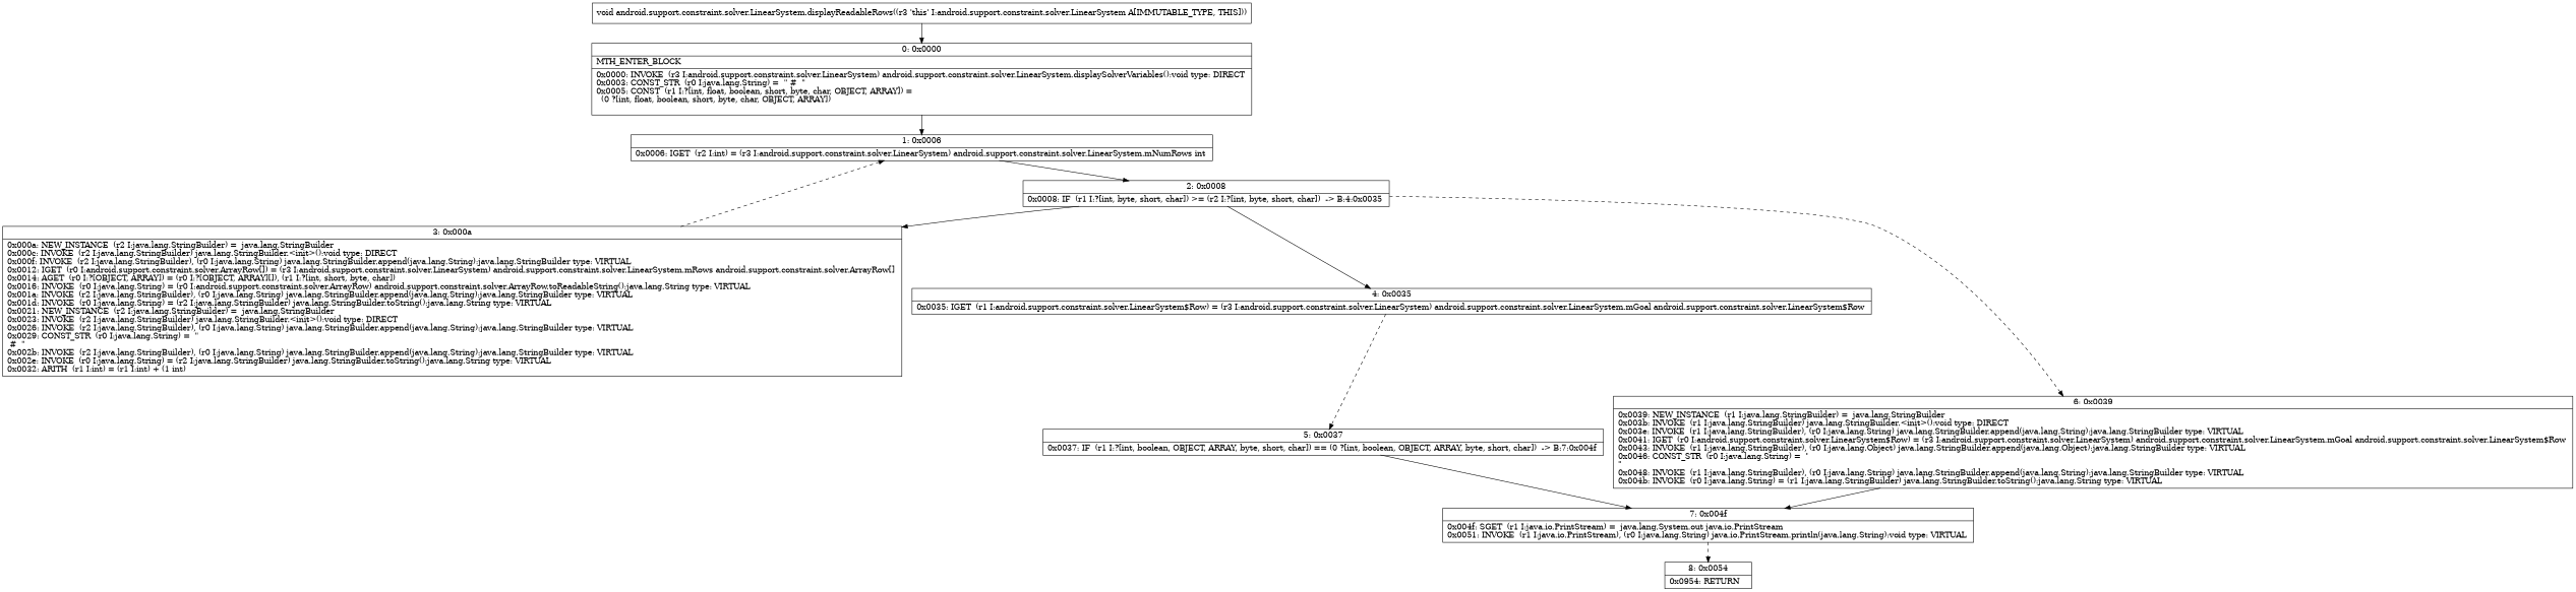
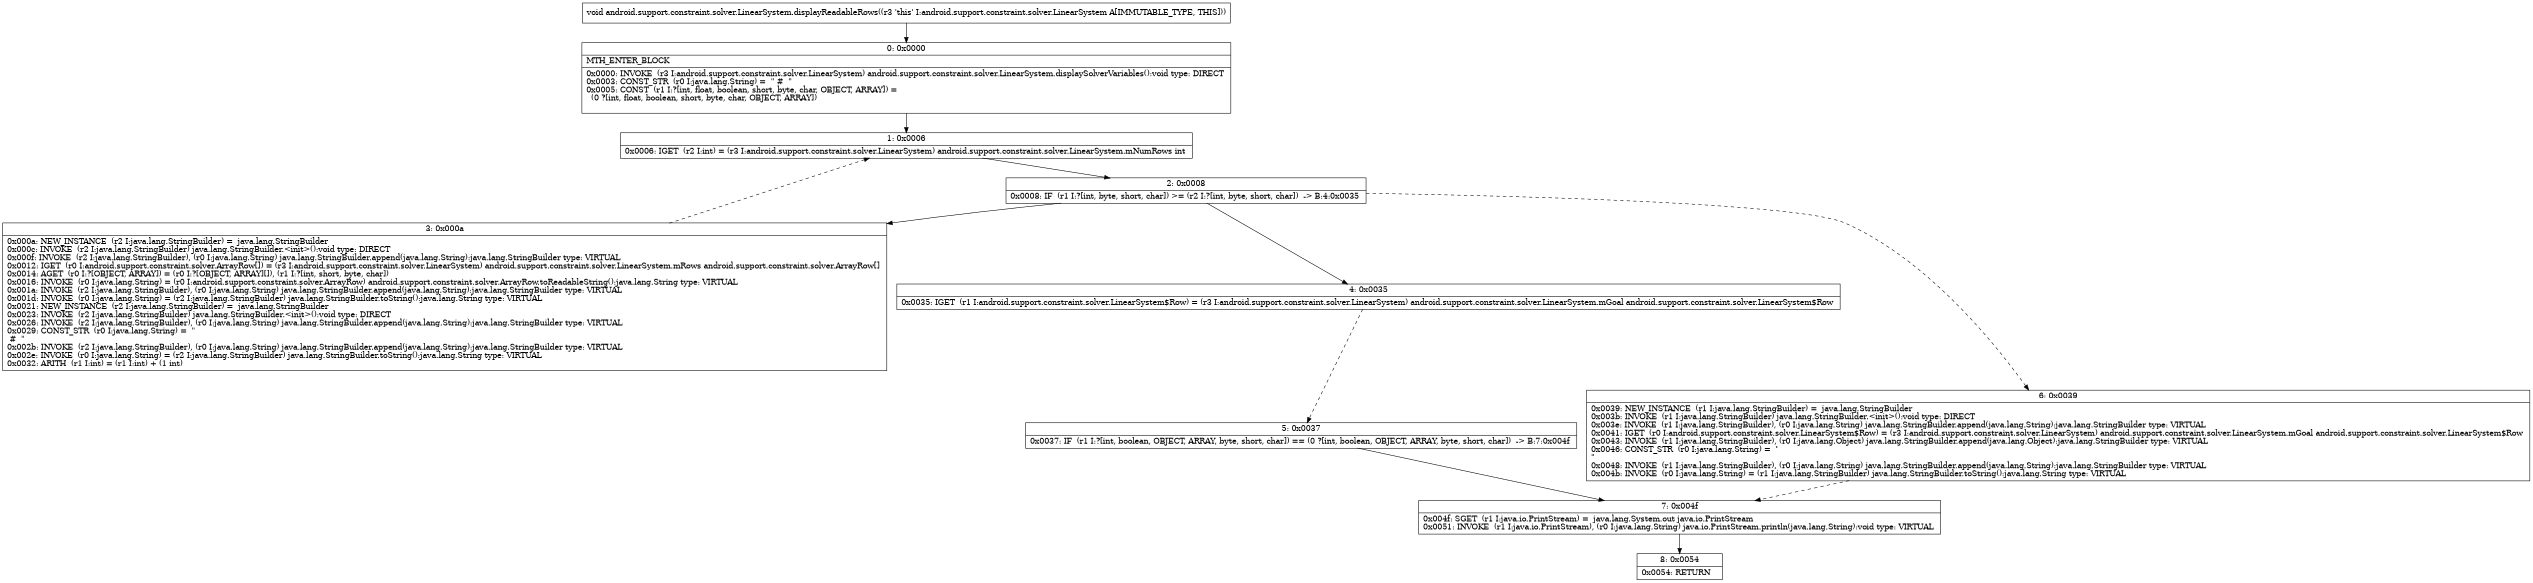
  digraph {
    node [shape=record]
    n1 [label="{0\:\ 0x0000|MTH_ENTER_BLOCK\l|0x0000: INVOKE  (r3 I:android.support.constraint.solver.LinearSystem) android.support.constraint.solver.LinearSystem.displaySolverVariables():void type: DIRECT \l0x0003: CONST_STR  (r0 I:java.lang.String) =  \" #  \" \l0x0005: CONST  (r1 I:?[int, float, boolean, short, byte, char, OBJECT, ARRAY]) = \l  (0 ?[int, float, boolean, short, byte, char, OBJECT, ARRAY])\l \l}"]
    n2 [label="{1\:\ 0x0006|0x0006: IGET  (r2 I:int) = (r3 I:android.support.constraint.solver.LinearSystem) android.support.constraint.solver.LinearSystem.mNumRows int \l}"]
    n3 [label="{2\:\ 0x0008|0x0008: IF  (r1 I:?[int, byte, short, char]) \>= (r2 I:?[int, byte, short, char])  \-\> B:4:0x0035 \l}"]
    n4 [label="{3\:\ 0x000a|0x000a: NEW_INSTANCE  (r2 I:java.lang.StringBuilder) =  java.lang.StringBuilder \l0x000c: INVOKE  (r2 I:java.lang.StringBuilder) java.lang.StringBuilder.\<init\>():void type: DIRECT \l0x000f: INVOKE  (r2 I:java.lang.StringBuilder), (r0 I:java.lang.String) java.lang.StringBuilder.append(java.lang.String):java.lang.StringBuilder type: VIRTUAL \l0x0012: IGET  (r0 I:android.support.constraint.solver.ArrayRow[]) = (r3 I:android.support.constraint.solver.LinearSystem) android.support.constraint.solver.LinearSystem.mRows android.support.constraint.solver.ArrayRow[] \l0x0014: AGET  (r0 I:?[OBJECT, ARRAY]) = (r0 I:?[OBJECT, ARRAY][]), (r1 I:?[int, short, byte, char]) \l0x0016: INVOKE  (r0 I:java.lang.String) = (r0 I:android.support.constraint.solver.ArrayRow) android.support.constraint.solver.ArrayRow.toReadableString():java.lang.String type: VIRTUAL \l0x001a: INVOKE  (r2 I:java.lang.StringBuilder), (r0 I:java.lang.String) java.lang.StringBuilder.append(java.lang.String):java.lang.StringBuilder type: VIRTUAL \l0x001d: INVOKE  (r0 I:java.lang.String) = (r2 I:java.lang.StringBuilder) java.lang.StringBuilder.toString():java.lang.String type: VIRTUAL \l0x0021: NEW_INSTANCE  (r2 I:java.lang.StringBuilder) =  java.lang.StringBuilder \l0x0023: INVOKE  (r2 I:java.lang.StringBuilder) java.lang.StringBuilder.\<init\>():void type: DIRECT \l0x0026: INVOKE  (r2 I:java.lang.StringBuilder), (r0 I:java.lang.String) java.lang.StringBuilder.append(java.lang.String):java.lang.StringBuilder type: VIRTUAL \l0x0029: CONST_STR  (r0 I:java.lang.String) =  \"\l #  \" \l0x002b: INVOKE  (r2 I:java.lang.StringBuilder), (r0 I:java.lang.String) java.lang.StringBuilder.append(java.lang.String):java.lang.StringBuilder type: VIRTUAL \l0x002e: INVOKE  (r0 I:java.lang.String) = (r2 I:java.lang.StringBuilder) java.lang.StringBuilder.toString():java.lang.String type: VIRTUAL \l0x0032: ARITH  (r1 I:int) = (r1 I:int) + (1 int) \l}"]
    n5 [label="{4\:\ 0x0035|0x0035: IGET  (r1 I:android.support.constraint.solver.LinearSystem$Row) = (r3 I:android.support.constraint.solver.LinearSystem) android.support.constraint.solver.LinearSystem.mGoal android.support.constraint.solver.LinearSystem$Row \l}"]
    n6 [label="{6\:\ 0x0039|0x0039: NEW_INSTANCE  (r1 I:java.lang.StringBuilder) =  java.lang.StringBuilder \l0x003b: INVOKE  (r1 I:java.lang.StringBuilder) java.lang.StringBuilder.\<init\>():void type: DIRECT \l0x003e: INVOKE  (r1 I:java.lang.StringBuilder), (r0 I:java.lang.String) java.lang.StringBuilder.append(java.lang.String):java.lang.StringBuilder type: VIRTUAL \l0x0041: IGET  (r0 I:android.support.constraint.solver.LinearSystem$Row) = (r3 I:android.support.constraint.solver.LinearSystem) android.support.constraint.solver.LinearSystem.mGoal android.support.constraint.solver.LinearSystem$Row \l0x0043: INVOKE  (r1 I:java.lang.StringBuilder), (r0 I:java.lang.Object) java.lang.StringBuilder.append(java.lang.Object):java.lang.StringBuilder type: VIRTUAL \l0x0046: CONST_STR  (r0 I:java.lang.String) =  \"\l\" \l0x0048: INVOKE  (r1 I:java.lang.StringBuilder), (r0 I:java.lang.String) java.lang.StringBuilder.append(java.lang.String):java.lang.StringBuilder type: VIRTUAL \l0x004b: INVOKE  (r0 I:java.lang.String) = (r1 I:java.lang.StringBuilder) java.lang.StringBuilder.toString():java.lang.String type: VIRTUAL \l}"]
    n7 [label="{5\:\ 0x0037|0x0037: IF  (r1 I:?[int, boolean, OBJECT, ARRAY, byte, short, char]) == (0 ?[int, boolean, OBJECT, ARRAY, byte, short, char])  \-\> B:7:0x004f \l}"]
    n8 [label="{7\:\ 0x004f|0x004f: SGET  (r1 I:java.io.PrintStream) =  java.lang.System.out java.io.PrintStream \l0x0051: INVOKE  (r1 I:java.io.PrintStream), (r0 I:java.lang.String) java.io.PrintStream.println(java.lang.String):void type: VIRTUAL \l}"]
-   n9 [label="{8\:\ 0x0054|0x0954: RETURN   \l}"]
+   n9 [label="{8\:\ 0x0054|0x0054: RETURN   \l}"]
    n10 [label="{void android.support.constraint.solver.LinearSystem.displayReadableRows((r3 'this' I:android.support.constraint.solver.LinearSystem A[IMMUTABLE_TYPE, THIS])) }"]
    n1 -> n2
    n2 -> n3
    n3 -> n4 [style=solid]
    n3 -> n5
    n3 -> n6 [style=dashed]
    n4 -> n2 [style=dashed]
    n5 -> n7 [style=dashed]
-   n6 -> n8
+   n6 -> n8 [style=dashed]
    n7 -> n8
-   n8 -> n9 [style=dashed]
+   n8 -> n9
    n10 -> n1
  }
